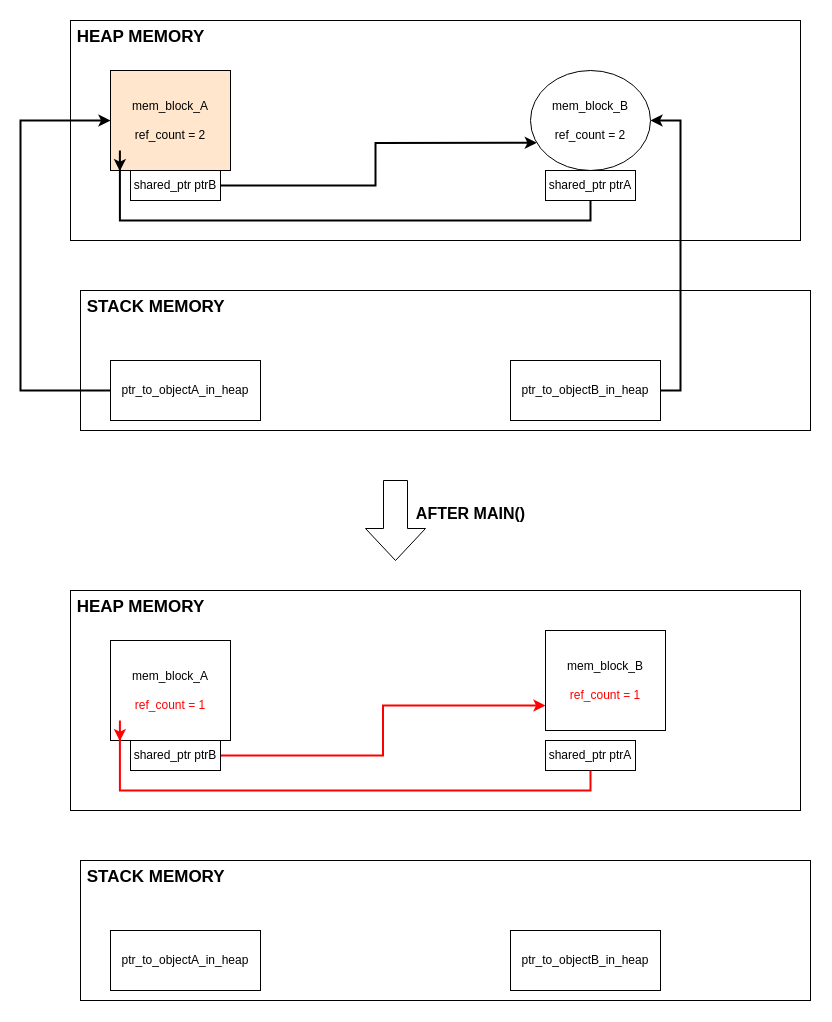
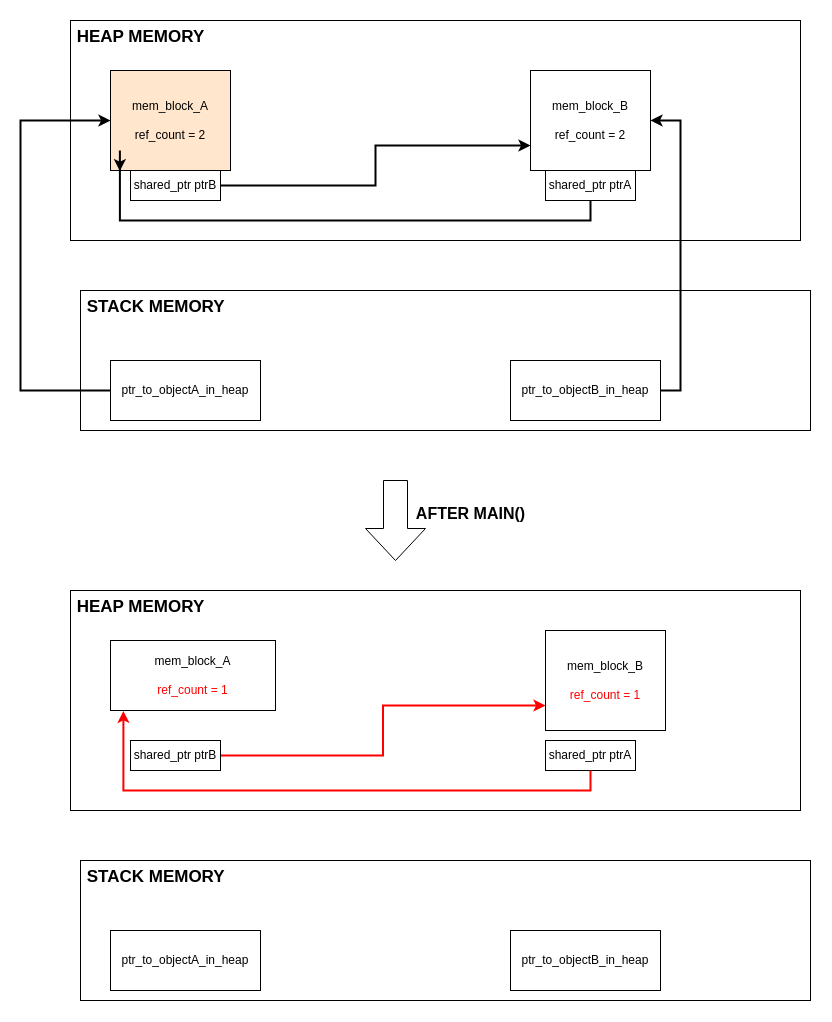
  <mxCell id="0" />
  <mxCell id="1" parent="0" />
  <mxCell id="2" value="&lt;font style=&quot;font-size: 17px;&quot;&gt;&lt;b&gt;&amp;nbsp;STACK MEMORY&lt;/b&gt;&lt;/font&gt;" style="rounded=0;whiteSpace=wrap;html=1;align=left;verticalAlign=top;" parent="1" vertex="1"><mxGeometry x="80" y="290" width="730" height="140" as="geometry" /></mxCell>
  <mxCell id="3" value="&lt;font style=&quot;font-size: 17px;&quot;&gt;&lt;b&gt;&amp;nbsp;HEAP MEMORY&lt;/b&gt;&lt;/font&gt;" style="rounded=0;whiteSpace=wrap;html=1;align=left;verticalAlign=top;" parent="1" vertex="1"><mxGeometry x="70" y="20" width="730" height="220" as="geometry" /></mxCell>
  <mxCell id="4" style="edgeStyle=orthogonalEdgeStyle;rounded=0;orthogonalLoop=1;jettySize=auto;html=1;exitX=0;exitY=0.5;exitDx=0;exitDy=0;entryX=0;entryY=0.5;entryDx=0;entryDy=0;strokeWidth=2;" edge="1" parent="1" source="5" target="6"><mxGeometry relative="1" as="geometry"><Array as="points"><mxPoint x="20" y="390" /><mxPoint x="20" y="120" /></Array></mxGeometry></mxCell>
  <mxCell id="5" value="ptr_to_objectA_in_heap" style="rounded=0;whiteSpace=wrap;html=1;" parent="1" vertex="1"><mxGeometry x="110" y="360" width="150" height="60" as="geometry" /></mxCell>
  <mxCell id="6" value="mem_block_A&lt;div&gt;&lt;br&gt;&lt;/div&gt;&lt;div&gt;ref_count = 2&lt;/div&gt;" style="rounded=0;whiteSpace=wrap;html=1;fillColor=#ffe6cc;" parent="1" vertex="1"><mxGeometry x="110" y="70" width="120" height="100" as="geometry" /></mxCell>
- <mxCell id="7" value="mem_block_B&lt;div&gt;&lt;br&gt;&lt;/div&gt;&lt;div&gt;ref_count = 2&lt;/div&gt;" style="ellipse;whiteSpace=wrap;html=1;" parent="1" vertex="1"><mxGeometry x="530" y="70" width="120" height="100" as="geometry" /></mxCell>
+ <mxCell id="7" value="mem_block_B&lt;div&gt;&lt;br&gt;&lt;/div&gt;&lt;div&gt;ref_count = 2&lt;/div&gt;" style="rounded=0;whiteSpace=wrap;html=1;" parent="1" vertex="1"><mxGeometry x="530" y="70" width="120" height="100" as="geometry" /></mxCell>
  <mxCell id="8" style="edgeStyle=orthogonalEdgeStyle;rounded=0;orthogonalLoop=1;jettySize=auto;html=1;exitX=1;exitY=0.5;exitDx=0;exitDy=0;entryX=1;entryY=0.5;entryDx=0;entryDy=0;strokeWidth=2;" edge="1" parent="1" source="9" target="7"><mxGeometry relative="1" as="geometry" /></mxCell>
  <mxCell id="9" value="ptr_to_objectB_in_heap" style="rounded=0;whiteSpace=wrap;html=1;" parent="1" vertex="1"><mxGeometry x="510" y="360" width="150" height="60" as="geometry" /></mxCell>
  <mxCell id="10" style="edgeStyle=orthogonalEdgeStyle;rounded=0;orthogonalLoop=1;jettySize=auto;html=1;exitX=1;exitY=0.5;exitDx=0;exitDy=0;entryX=0;entryY=0.75;entryDx=0;entryDy=0;strokeWidth=2;" edge="1" parent="1" source="11" target="7"><mxGeometry relative="1" as="geometry" /></mxCell>
  <mxCell id="11" value="shared_ptr ptrB" style="rounded=0;whiteSpace=wrap;html=1;" vertex="1" parent="1"><mxGeometry x="130" y="170" width="90" height="30" as="geometry" /></mxCell>
  <mxCell id="12" value="shared_ptr ptrA" style="rounded=0;whiteSpace=wrap;html=1;" vertex="1" parent="1"><mxGeometry x="545" y="170" width="90" height="30" as="geometry" /></mxCell>
  <mxCell id="13" style="edgeStyle=orthogonalEdgeStyle;rounded=0;orthogonalLoop=1;jettySize=auto;html=1;exitX=0.5;exitY=1;exitDx=0;exitDy=0;entryX=0.078;entryY=1.006;entryDx=0;entryDy=0;entryPerimeter=0;strokeWidth=2;" edge="1" parent="1" source="12" target="6"><mxGeometry relative="1" as="geometry" /></mxCell>
  <mxCell id="14" value="" style="shape=singleArrow;whiteSpace=wrap;html=1;arrowWidth=0.4;arrowSize=0.4;align=left;verticalAlign=top;rounded=0;rotation=90;" vertex="1" parent="1"><mxGeometry x="355" y="490" width="80" height="60" as="geometry" /></mxCell>
  <mxCell id="15" value="&lt;font style=&quot;font-size: 17px;&quot;&gt;&lt;b&gt;&amp;nbsp;STACK MEMORY&lt;/b&gt;&lt;/font&gt;" style="rounded=0;whiteSpace=wrap;html=1;align=left;verticalAlign=top;" vertex="1" parent="1"><mxGeometry x="80" y="860" width="730" height="140" as="geometry" /></mxCell>
  <mxCell id="16" value="&lt;font style=&quot;font-size: 17px;&quot;&gt;&lt;b&gt;&amp;nbsp;HEAP MEMORY&lt;/b&gt;&lt;/font&gt;" style="rounded=0;whiteSpace=wrap;html=1;align=left;verticalAlign=top;" vertex="1" parent="1"><mxGeometry x="70" y="590" width="730" height="220" as="geometry" /></mxCell>
  <mxCell id="17" value="ptr_to_objectA_in_heap" style="rounded=0;whiteSpace=wrap;html=1;" vertex="1" parent="1"><mxGeometry x="110" y="930" width="150" height="60" as="geometry" /></mxCell>
- <mxCell id="18" value="mem_block_A&lt;div&gt;&lt;br&gt;&lt;/div&gt;&lt;div&gt;&lt;font style=&quot;color: rgb(255, 0, 0);&quot;&gt;ref_count = 1&lt;/font&gt;&lt;/div&gt;" style="rounded=0;whiteSpace=wrap;html=1;" vertex="1" parent="1"><mxGeometry x="110" y="640" width="120" height="100" as="geometry" /></mxCell>
+ <mxCell id="18" value="mem_block_A&lt;div&gt;&lt;br&gt;&lt;/div&gt;&lt;div&gt;&lt;font style=&quot;color: rgb(255, 0, 0);&quot;&gt;ref_count = 1&lt;/font&gt;&lt;/div&gt;" style="rounded=0;whiteSpace=wrap;html=1;" vertex="1" parent="1"><mxGeometry x="110" y="640" width="165" height="70" as="geometry" /></mxCell>
  <mxCell id="19" value="mem_block_B&lt;div&gt;&lt;br&gt;&lt;/div&gt;&lt;div&gt;&lt;font style=&quot;color: rgb(255, 0, 0);&quot;&gt;ref_count = 1&lt;/font&gt;&lt;/div&gt;" style="rounded=0;whiteSpace=wrap;html=1;" vertex="1" parent="1"><mxGeometry x="545" y="630" width="120" height="100" as="geometry" /></mxCell>
  <mxCell id="20" value="ptr_to_objectB_in_heap" style="rounded=0;whiteSpace=wrap;html=1;" vertex="1" parent="1"><mxGeometry x="510" y="930" width="150" height="60" as="geometry" /></mxCell>
  <mxCell id="21" style="edgeStyle=orthogonalEdgeStyle;rounded=0;orthogonalLoop=1;jettySize=auto;html=1;exitX=1;exitY=0.5;exitDx=0;exitDy=0;entryX=0;entryY=0.75;entryDx=0;entryDy=0;strokeWidth=2;strokeColor=light-dark(#ff0000, #ededed);" edge="1" parent="1" source="22" target="19"><mxGeometry relative="1" as="geometry" /></mxCell>
  <mxCell id="22" value="shared_ptr ptrB" style="rounded=0;whiteSpace=wrap;html=1;" vertex="1" parent="1"><mxGeometry x="130" y="740" width="90" height="30" as="geometry" /></mxCell>
  <mxCell id="23" value="shared_ptr ptrA" style="rounded=0;whiteSpace=wrap;html=1;" vertex="1" parent="1"><mxGeometry x="545" y="740" width="90" height="30" as="geometry" /></mxCell>
  <mxCell id="24" style="edgeStyle=orthogonalEdgeStyle;rounded=0;orthogonalLoop=1;jettySize=auto;html=1;exitX=0.5;exitY=1;exitDx=0;exitDy=0;entryX=0.078;entryY=1.006;entryDx=0;entryDy=0;entryPerimeter=0;strokeWidth=2;strokeColor=light-dark(#ff0000, #ededed);" edge="1" parent="1" source="23" target="18"><mxGeometry relative="1" as="geometry" /></mxCell>
  <mxCell id="25" value="AFTER MAIN()" style="text;html=1;align=center;verticalAlign=middle;resizable=0;points=[];autosize=1;strokeColor=none;fillColor=none;strokeWidth=1;fontSize=16;fontStyle=1" vertex="1" parent="1"><mxGeometry x="405" y="498" width="130" height="30" as="geometry" /></mxCell>
